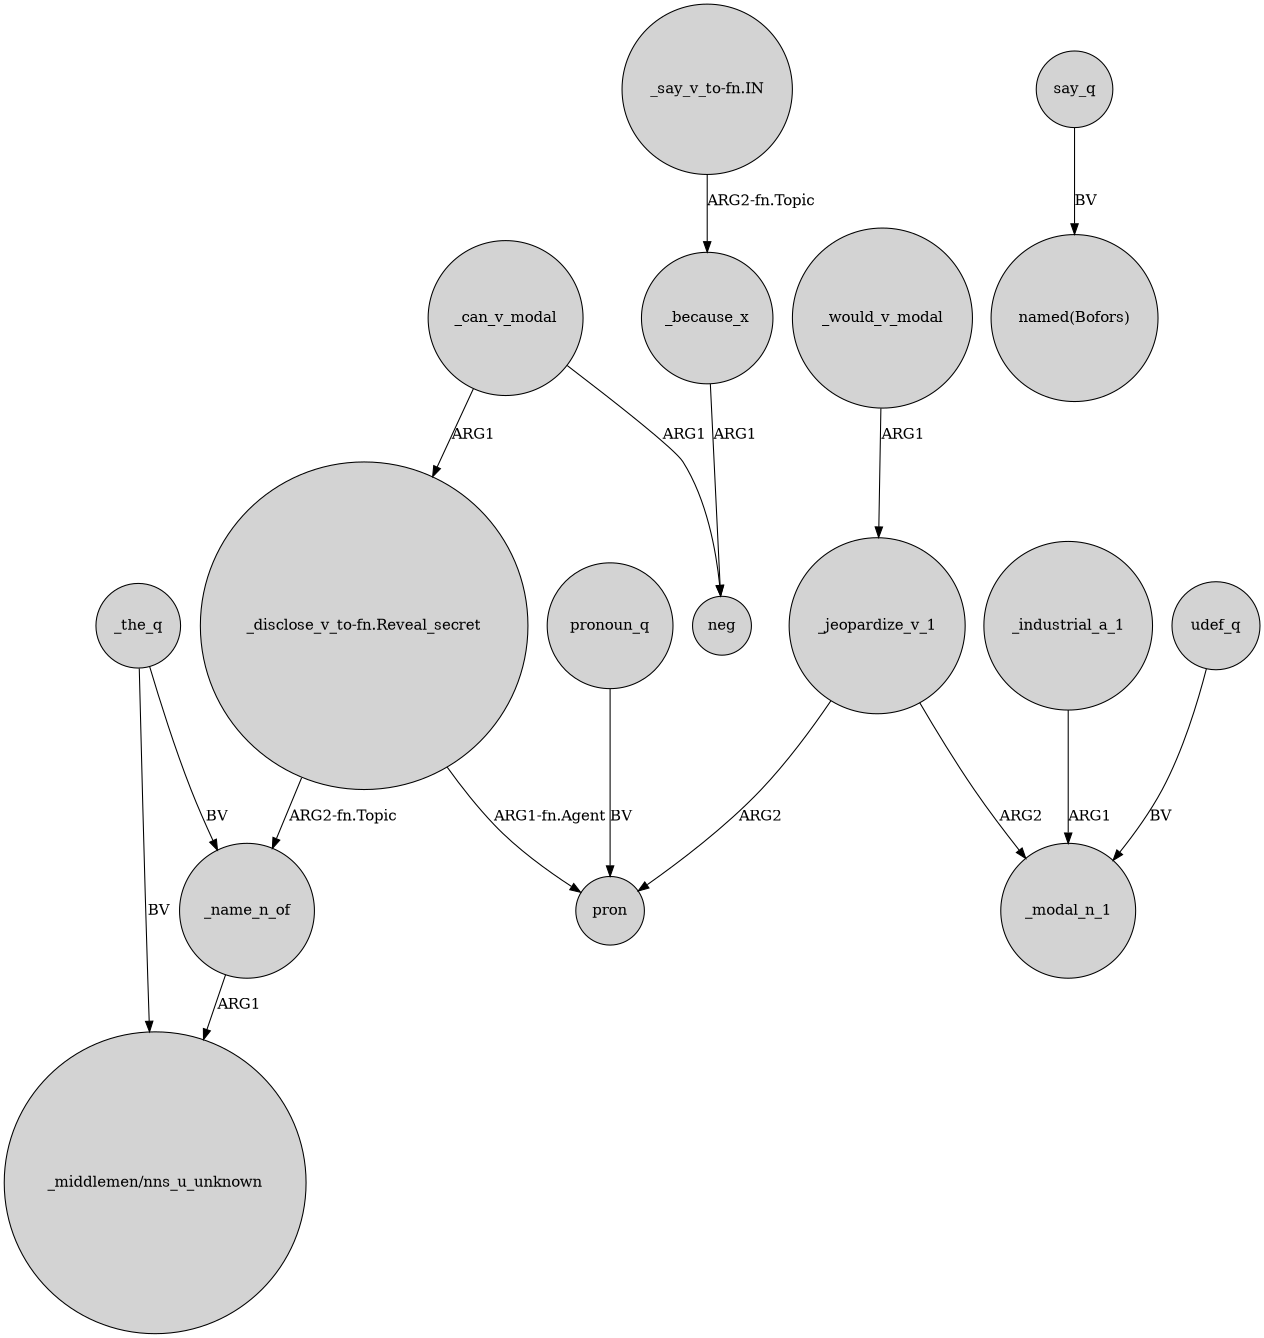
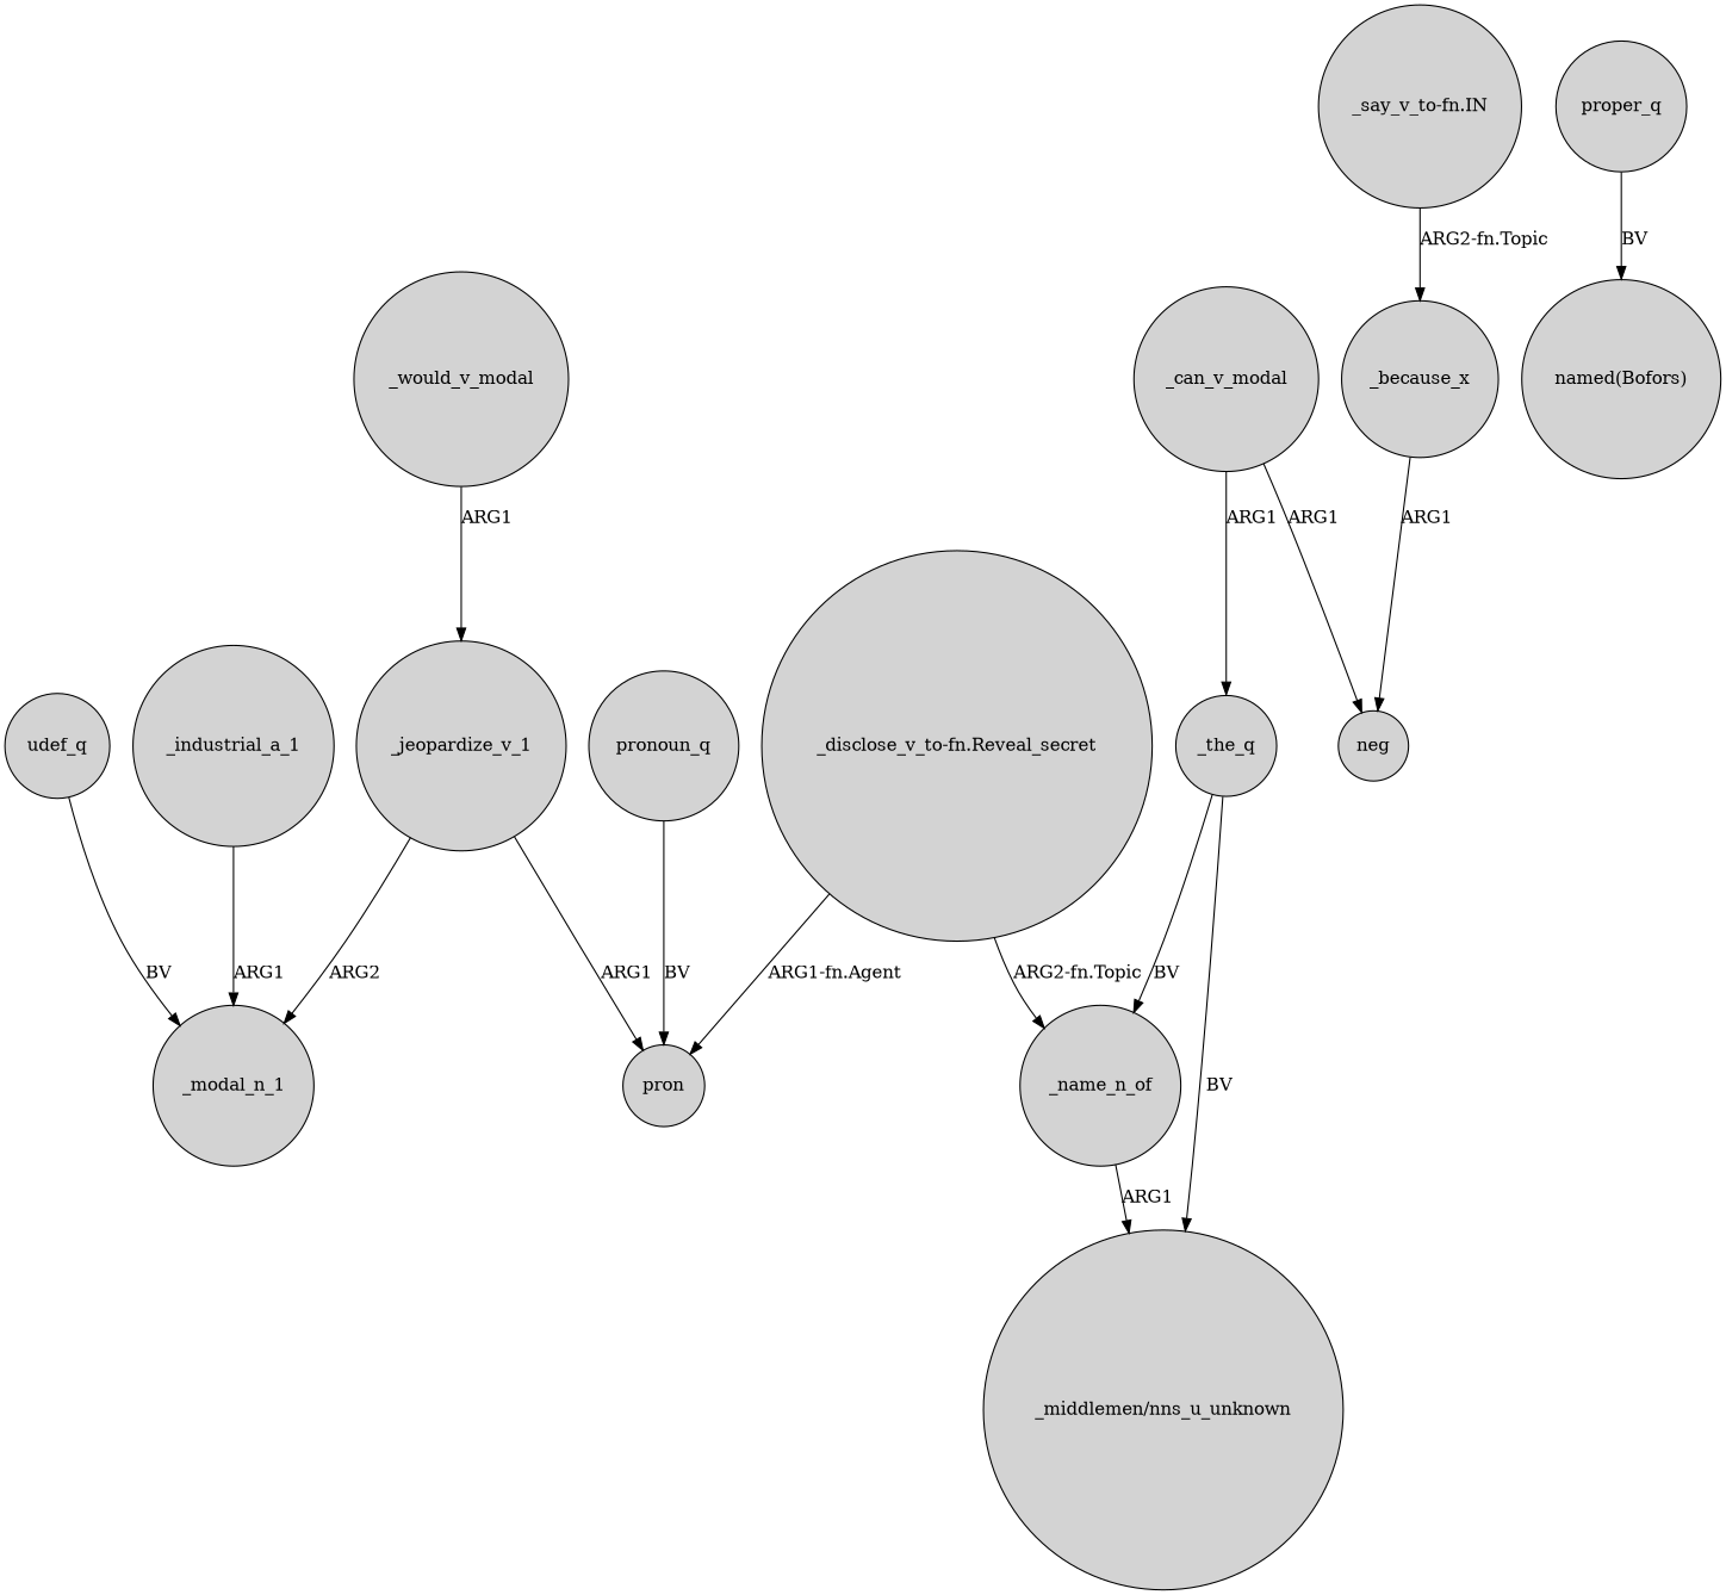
  digraph {
    node [shape=circle style=filled]
    n1 [label=_modal_n_1]
    _industrial_a_1
    _can_v_modal
    "_disclose_v_to-fn.Reveal_secret"
    neg
    _name_n_of
    pron
    "_middlemen/nns_u_unknown"
    _the_q
    _because_x
    _would_v_modal
    _jeopardize_v_1
-   proper_q [label=say_q]
+   proper_q
    "named(Bofors)"
    udef_q
    "_say_v_to-fn.IN"
    pronoun_q
    _industrial_a_1 -> n1 [label=ARG1]
-   _can_v_modal -> "_disclose_v_to-fn.Reveal_secret" [label=ARG1]
+   _can_v_modal -> _the_q [label=ARG1]
    _can_v_modal -> neg [label=ARG1]
    "_disclose_v_to-fn.Reveal_secret" -> _name_n_of [label="ARG2-fn.Topic"]
    "_disclose_v_to-fn.Reveal_secret" -> pron [label="ARG1-fn.Agent"]
    _name_n_of -> "_middlemen/nns_u_unknown" [label=ARG1]
    _the_q -> _name_n_of [label=BV]
    _the_q -> "_middlemen/nns_u_unknown" [label=BV]
    _because_x -> neg [label=ARG1]
    _would_v_modal -> _jeopardize_v_1 [label=ARG1]
    _jeopardize_v_1 -> n1 [label=ARG2]
-   _jeopardize_v_1 -> pron [label=ARG2]
+   _jeopardize_v_1 -> pron [label=ARG1]
    proper_q -> "named(Bofors)" [label=BV]
    udef_q -> n1 [label=BV]
    "_say_v_to-fn.IN" -> _because_x [label="ARG2-fn.Topic"]
    pronoun_q -> pron [label=BV]
  }
